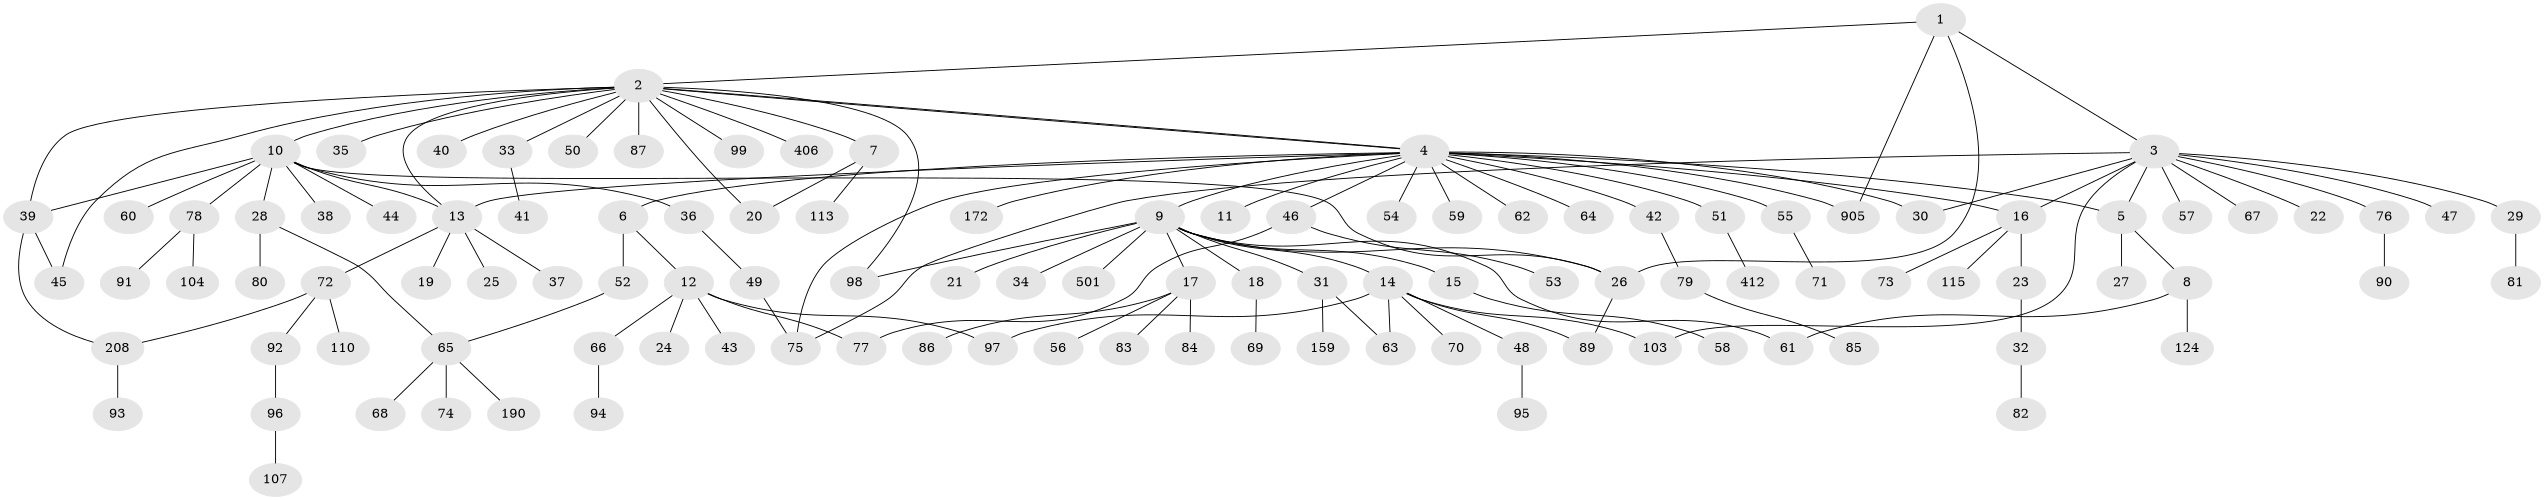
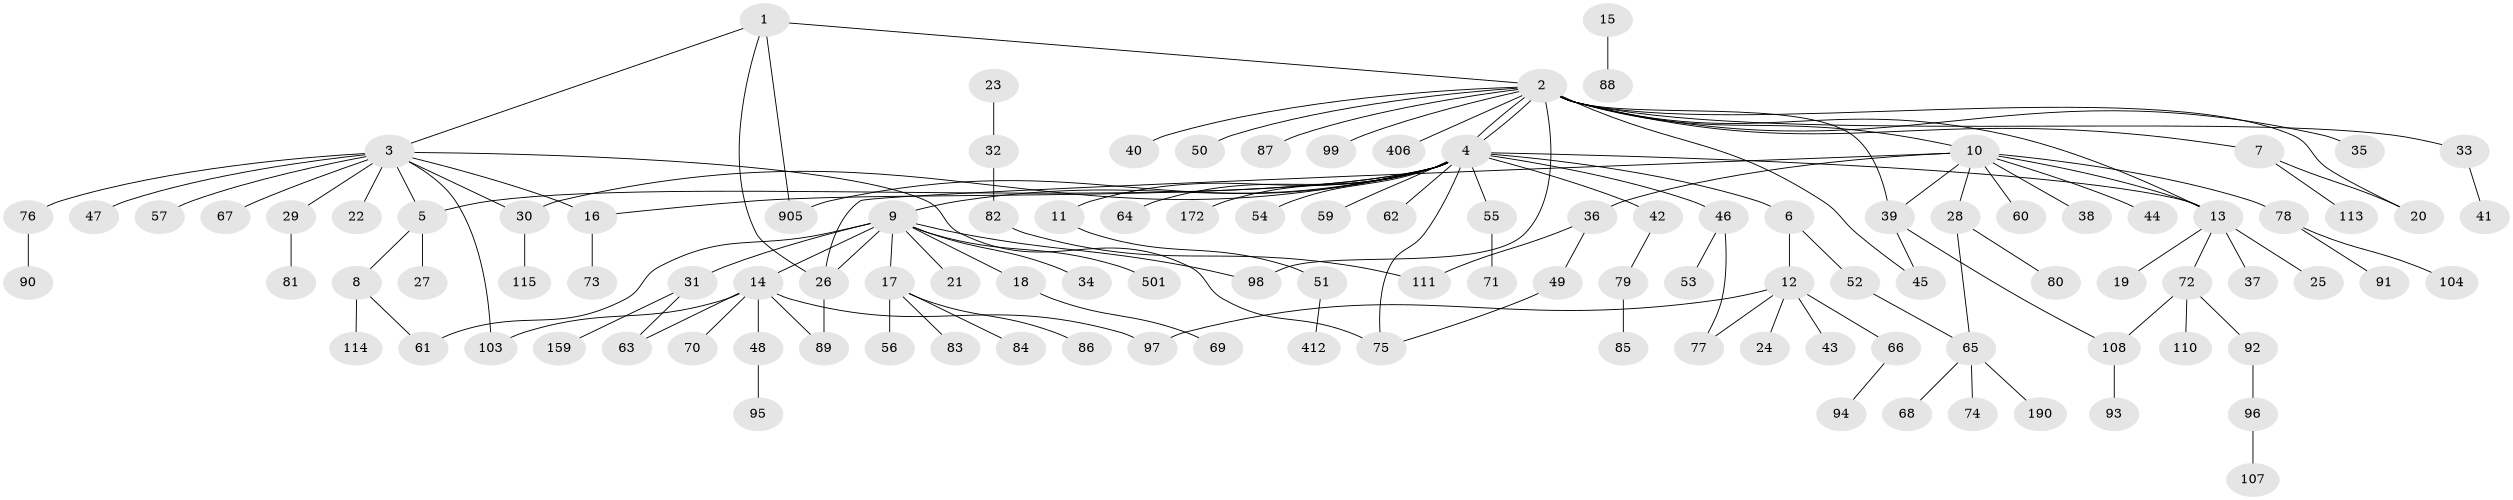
  graph {
    node [color=gray90 style=filled]
    1
    2
    3
    26
    n5 [label=905]
    4
    7
    10
    13
    20
    33
    35
    39
    40
    45
    50
    87
    98
    99
    n20 [label=406]
    5
    16
    22
    29
    30
    47
    57
    67
    75
    76
    103
    89
    6
    9
    11
    42
    46
    51
    54
    55
    59
    62
    64
    n44 [label=172]
    113
    28
    36
    38
    44
    60
    78
    19
    25
    37
    72
    41
-   108 [label=208]
+   108
    8
    27
    23
    73
    81
    115
    90
    12
    52
    61
    14
    15
    17
    18
    21
    31
    34
    n75 [label=501]
    79
    77
    53
    n79 [label=412]
    71
-   114 [label=124]
+   114
    24
    43
    66
    97
    65
    48
    63
    70
-   88 [label=58]
+   88
    56
    83
    84
    86
    69
    n96 [label=159]
    80
    49
+   111
    91
    104
    94
    92
    110
    95
    32
    82
    68
    74
    n110 [label=190]
    93
    85
    96
    107
    1 -- 2
    1 -- 3
    1 -- 26
    1 -- n5
    2 -- 4
    2 -- 4
    2 -- 7
    2 -- 10
    2 -- 13
    2 -- 20
    2 -- 33
    2 -- 35
    2 -- 39
    2 -- 40
    2 -- 45
    2 -- 50
    2 -- 87
    2 -- 98
    2 -- 99
    2 -- n20
    3 -- 5
    3 -- 16
    3 -- 22
    3 -- 29
    3 -- 30
    3 -- 47
    3 -- 57
    3 -- 67
    3 -- 75
    3 -- 76
    3 -- 103
    26 -- 89
    4 -- n5
    4 -- 13
    4 -- 5
    4 -- 16
    4 -- 30
    4 -- 75
    4 -- 6
    4 -- 9
    4 -- 11
    4 -- 42
    4 -- 46
-   4 -- 51
+   11 -- 51
    4 -- 54
    4 -- 55
    4 -- 59
    4 -- 62
    4 -- 64
    4 -- n44
    7 -- 20
    7 -- 113
    10 -- 26
    10 -- 13
    10 -- 39
    10 -- 28
    10 -- 36
    10 -- 38
    10 -- 44
    10 -- 60
    10 -- 78
    13 -- 19
    13 -- 25
    13 -- 37
    13 -- 72
    33 -- 41
    39 -- 45
    39 -- 108
    5 -- 8
    5 -- 27
-   16 -- 23
    16 -- 73
    29 -- 81
-   16 -- 115
+   30 -- 115
    76 -- 90
    6 -- 12
    6 -- 52
    9 -- 26
    9 -- 98
    9 -- 61
    9 -- 14
-   9 -- 15
    9 -- 17
    9 -- 18
    9 -- 21
    9 -- 31
    9 -- 34
    9 -- n75
    42 -- 79
    46 -- 77
    46 -- 53
    51 -- n79
    55 -- 71
    28 -- 65
    28 -- 80
    36 -- 49
+   36 -- 111
    78 -- 91
    78 -- 104
    72 -- 108
    72 -- 92
    72 -- 110
    108 -- 93
    8 -- 61
    8 -- 114
    23 -- 32
    12 -- 77
    12 -- 24
    12 -- 43
    12 -- 66
    12 -- 97
    52 -- 65
    14 -- 103
    14 -- 89
    14 -- 97
    14 -- 48
    14 -- 63
    14 -- 70
    15 -- 88
    17 -- 56
    17 -- 83
    17 -- 84
    17 -- 86
    18 -- 69
    31 -- 63
    31 -- n96
    79 -- 85
    66 -- 94
    65 -- 68
    65 -- 74
    65 -- n110
    48 -- 95
    49 -- 75
    92 -- 96
    32 -- 82
+   82 -- 111
    96 -- 107
  }
